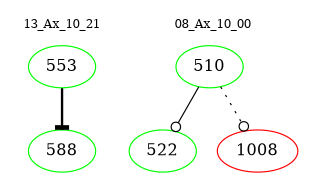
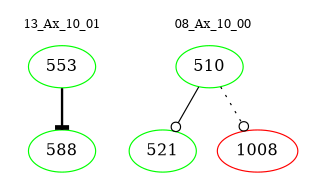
  digraph {
    node [color=green]
    edge [arrowhead=odot color=black]
    n1 [label=553]
    n2 [label=588]
    n3 [label=510]
-   n4 [label=522]
+   n4 [label=521]
    n5 [color=red label=1008]
    subgraph cluster_1 {
      color=white
      fontsize=10
-     label="13_Ax_10_21"
+     label="13_Ax_10_01"
      n1
      n2
    }
    subgraph cluster_2 {
      color=white
      fontsize=10
      label="08_Ax_10_00"
      n3
      n4
      n5
    }
    n1 -> n2 [arrowhead=tee style=bold]
    n3 -> n4 [style=solid]
    n3 -> n5 [style=dotted]
  }
